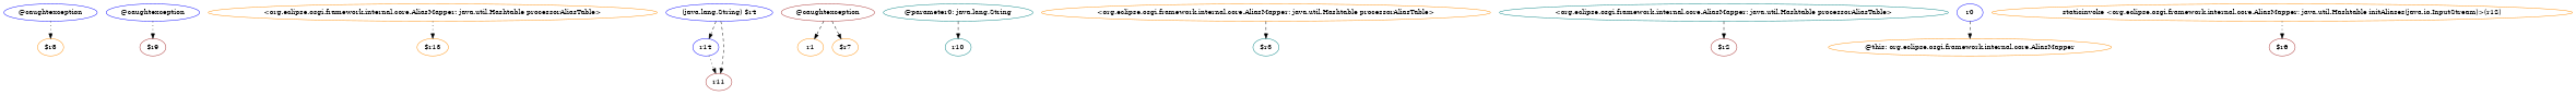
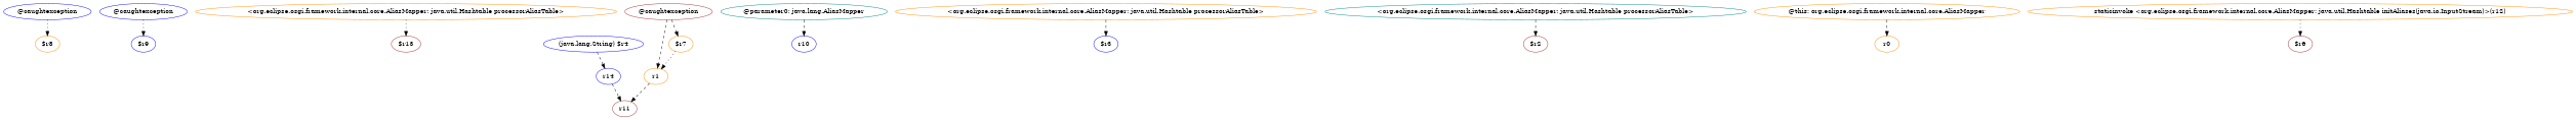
  digraph {
    node [color=darkorange]
    edge [style=dashed]
    n1 [color=blue label="@caughtexception"]
    n2 [label="$r8"]
    n3 [color=blue label="@caughtexception"]
-   n4 [color=brown label="$r9"]
+   n4 [color=blue label="$r9"]
    n5 [label="<org.eclipse.osgi.framework.internal.core.AliasMapper: java.util.Hashtable processorAliasTable>"]
-   n6 [label="$r13"]
+   n6 [color=brown label="$r13"]
    n7 [color=blue label="(java.lang.String) $r4"]
    n8 [color=blue label=r14]
    n9 [color=brown label=r11]
    n10 [color=brown label="@caughtexception"]
    n11 [label=r1]
    n12 [label="$r7"]
-   n13 [color=teal label="@parameter0: java.lang.String"]
-   n14 [color=teal label=r10]
+   n13 [color=teal label="@parameter0: java.lang.AliasMapper"]
+   n14 [color=blue label=r10]
    n15 [label="<org.eclipse.osgi.framework.internal.core.AliasMapper: java.util.Hashtable processorAliasTable>"]
-   n16 [color=teal label="$r3"]
+   n16 [color=blue label="$r3"]
    n17 [color=teal label="<org.eclipse.osgi.framework.internal.core.AliasMapper: java.util.Hashtable processorAliasTable>"]
    n18 [color=brown label="$r2"]
    n19 [label="@this: org.eclipse.osgi.framework.internal.core.AliasMapper"]
-   n20 [color=blue label=r0]
+   n20 [label=r0]
    n21 [label="staticinvoke <org.eclipse.osgi.framework.internal.core.AliasMapper: java.util.Hashtable initAliases(java.io.InputStream)>(r12)"]
    n22 [color=brown label="$r6"]
    n1 -> n2 [style=dotted]
    n3 -> n4 [style=dotted]
    n5 -> n6 [style=dotted]
    n7 -> n8
-   n7 -> n9
-   n8 -> n9 [style=dotted]
+   n11 -> n9
+   n8 -> n9
    n10 -> n11
    n10 -> n12
+   n12 -> n11 [style=dotted]
    n13 -> n14
    n15 -> n16
    n17 -> n18
-   n20 -> n19
+   n19 -> n20
    n21 -> n22 [style=dotted]
  }
